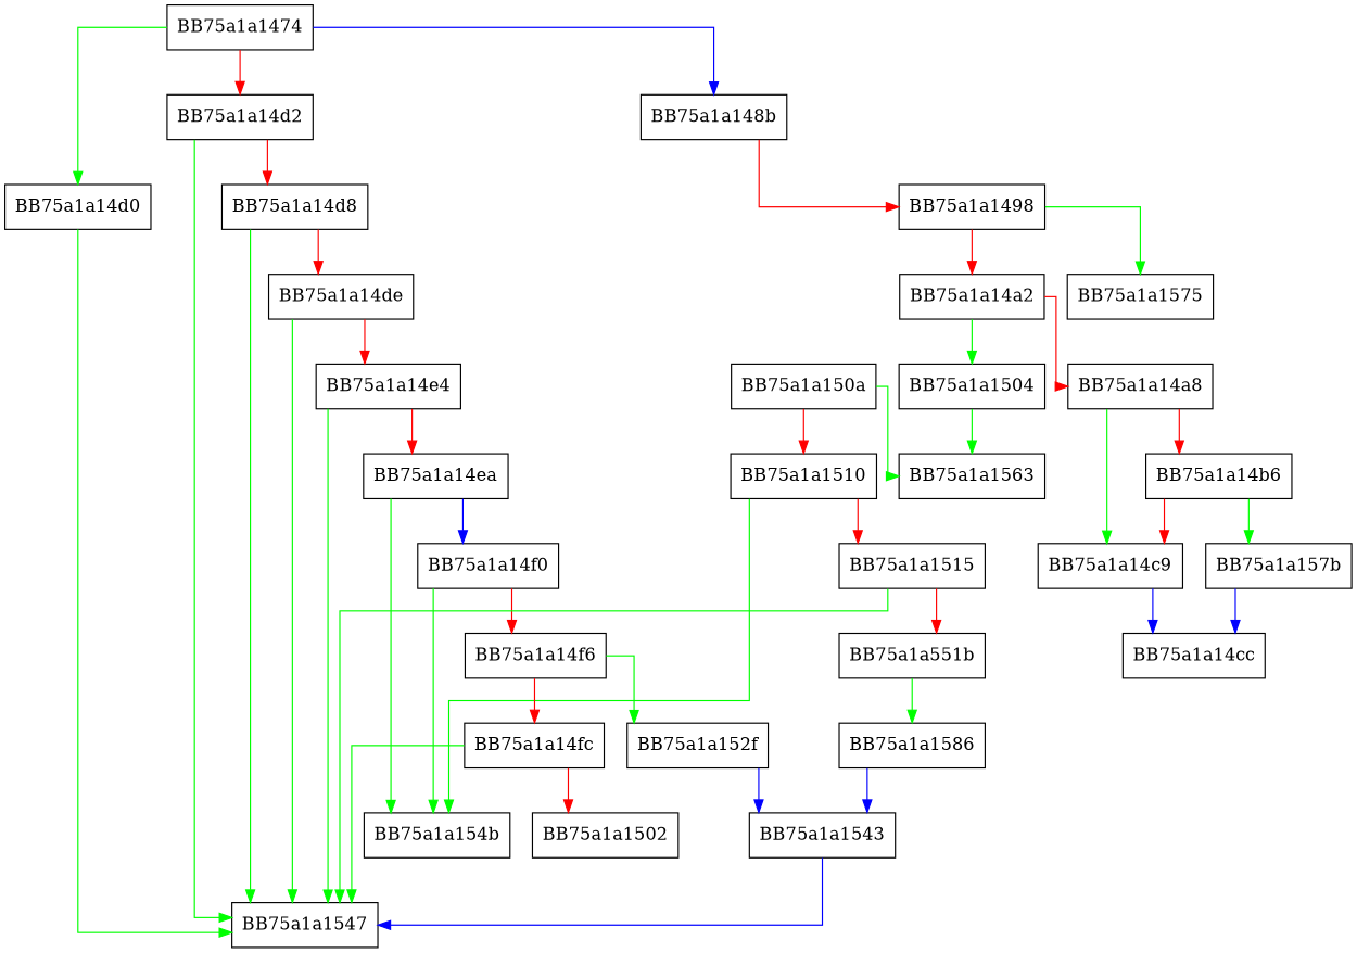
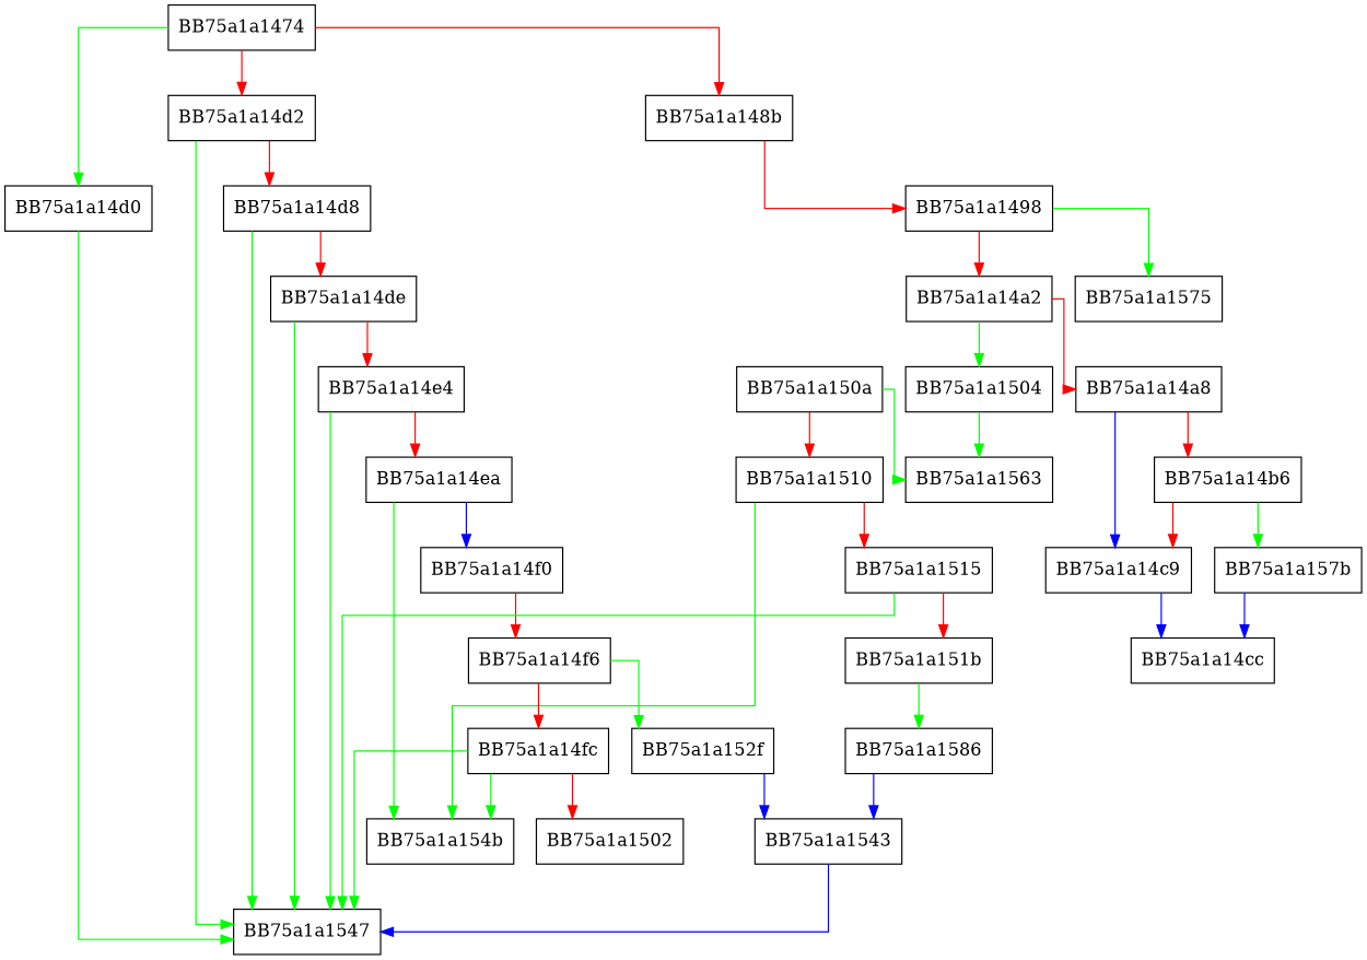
  digraph {
    splines=ortho
    node [shape=box]
    edge [color=green]
    BB75a1a1474
    BB75a1a14d0
    BB75a1a148b
    BB75a1a14d2
    BB75a1a1547
    BB75a1a1498
    BB75a1a14d8
    BB75a1a1575
    BB75a1a14a2
    BB75a1a1504
    BB75a1a14a8
    BB75a1a1563
    BB75a1a14c9
    BB75a1a14b6
    BB75a1a150a
    BB75a1a1510
    BB75a1a14cc
    BB75a1a157b
    BB75a1a14de
    BB75a1a14e4
    BB75a1a14ea
    BB75a1a154b
    BB75a1a14f0
    BB75a1a14f6
    BB75a1a152f
    BB75a1a14fc
    BB75a1a1543
    BB75a1a1502
    BB75a1a1515
-   BB75a1a151b [label=BB75a1a551b]
+   BB75a1a151b
    BB75a1a1586
    BB75a1a1474 -> BB75a1a14d0
-   BB75a1a1474 -> BB75a1a148b [color=blue]
+   BB75a1a1474 -> BB75a1a148b [color=red]
    BB75a1a1474 -> BB75a1a14d2 [color=red]
    BB75a1a14d0 -> BB75a1a1547
    BB75a1a148b -> BB75a1a1498 [color=red]
    BB75a1a14d2 -> BB75a1a1547
    BB75a1a14d2 -> BB75a1a14d8 [color=red]
    BB75a1a1498 -> BB75a1a1575
    BB75a1a1498 -> BB75a1a14a2 [color=red]
    BB75a1a14d8 -> BB75a1a1547
    BB75a1a14d8 -> BB75a1a14de [color=red]
    BB75a1a14a2 -> BB75a1a1504
    BB75a1a14a2 -> BB75a1a14a8 [color=red]
    BB75a1a1504 -> BB75a1a1563
-   BB75a1a14a8 -> BB75a1a14c9
+   BB75a1a14a8 -> BB75a1a14c9 [color=blue]
    BB75a1a14a8 -> BB75a1a14b6 [color=red]
    BB75a1a14c9 -> BB75a1a14cc [color=blue]
    BB75a1a14b6 -> BB75a1a14c9 [color=red]
    BB75a1a14b6 -> BB75a1a157b
    BB75a1a150a -> BB75a1a1563
    BB75a1a150a -> BB75a1a1510 [color=red]
    BB75a1a1510 -> BB75a1a154b
    BB75a1a1510 -> BB75a1a1515 [color=red]
    BB75a1a157b -> BB75a1a14cc [color=blue]
    BB75a1a14de -> BB75a1a1547
    BB75a1a14de -> BB75a1a14e4 [color=red]
    BB75a1a14e4 -> BB75a1a1547
    BB75a1a14e4 -> BB75a1a14ea [color=red]
    BB75a1a14ea -> BB75a1a154b
    BB75a1a14ea -> BB75a1a14f0 [color=blue]
-   BB75a1a14f0 -> BB75a1a154b
+   BB75a1a14fc -> BB75a1a154b
    BB75a1a14f0 -> BB75a1a14f6 [color=red]
    BB75a1a14f6 -> BB75a1a152f
    BB75a1a14f6 -> BB75a1a14fc [color=red]
    BB75a1a152f -> BB75a1a1543 [color=blue]
    BB75a1a14fc -> BB75a1a1547
    BB75a1a14fc -> BB75a1a1502 [color=red]
    BB75a1a1543 -> BB75a1a1547 [color=blue]
    BB75a1a1515 -> BB75a1a1547
    BB75a1a1515 -> BB75a1a151b [color=red]
    BB75a1a151b -> BB75a1a1586
    BB75a1a1586 -> BB75a1a1543 [color=blue]
  }
